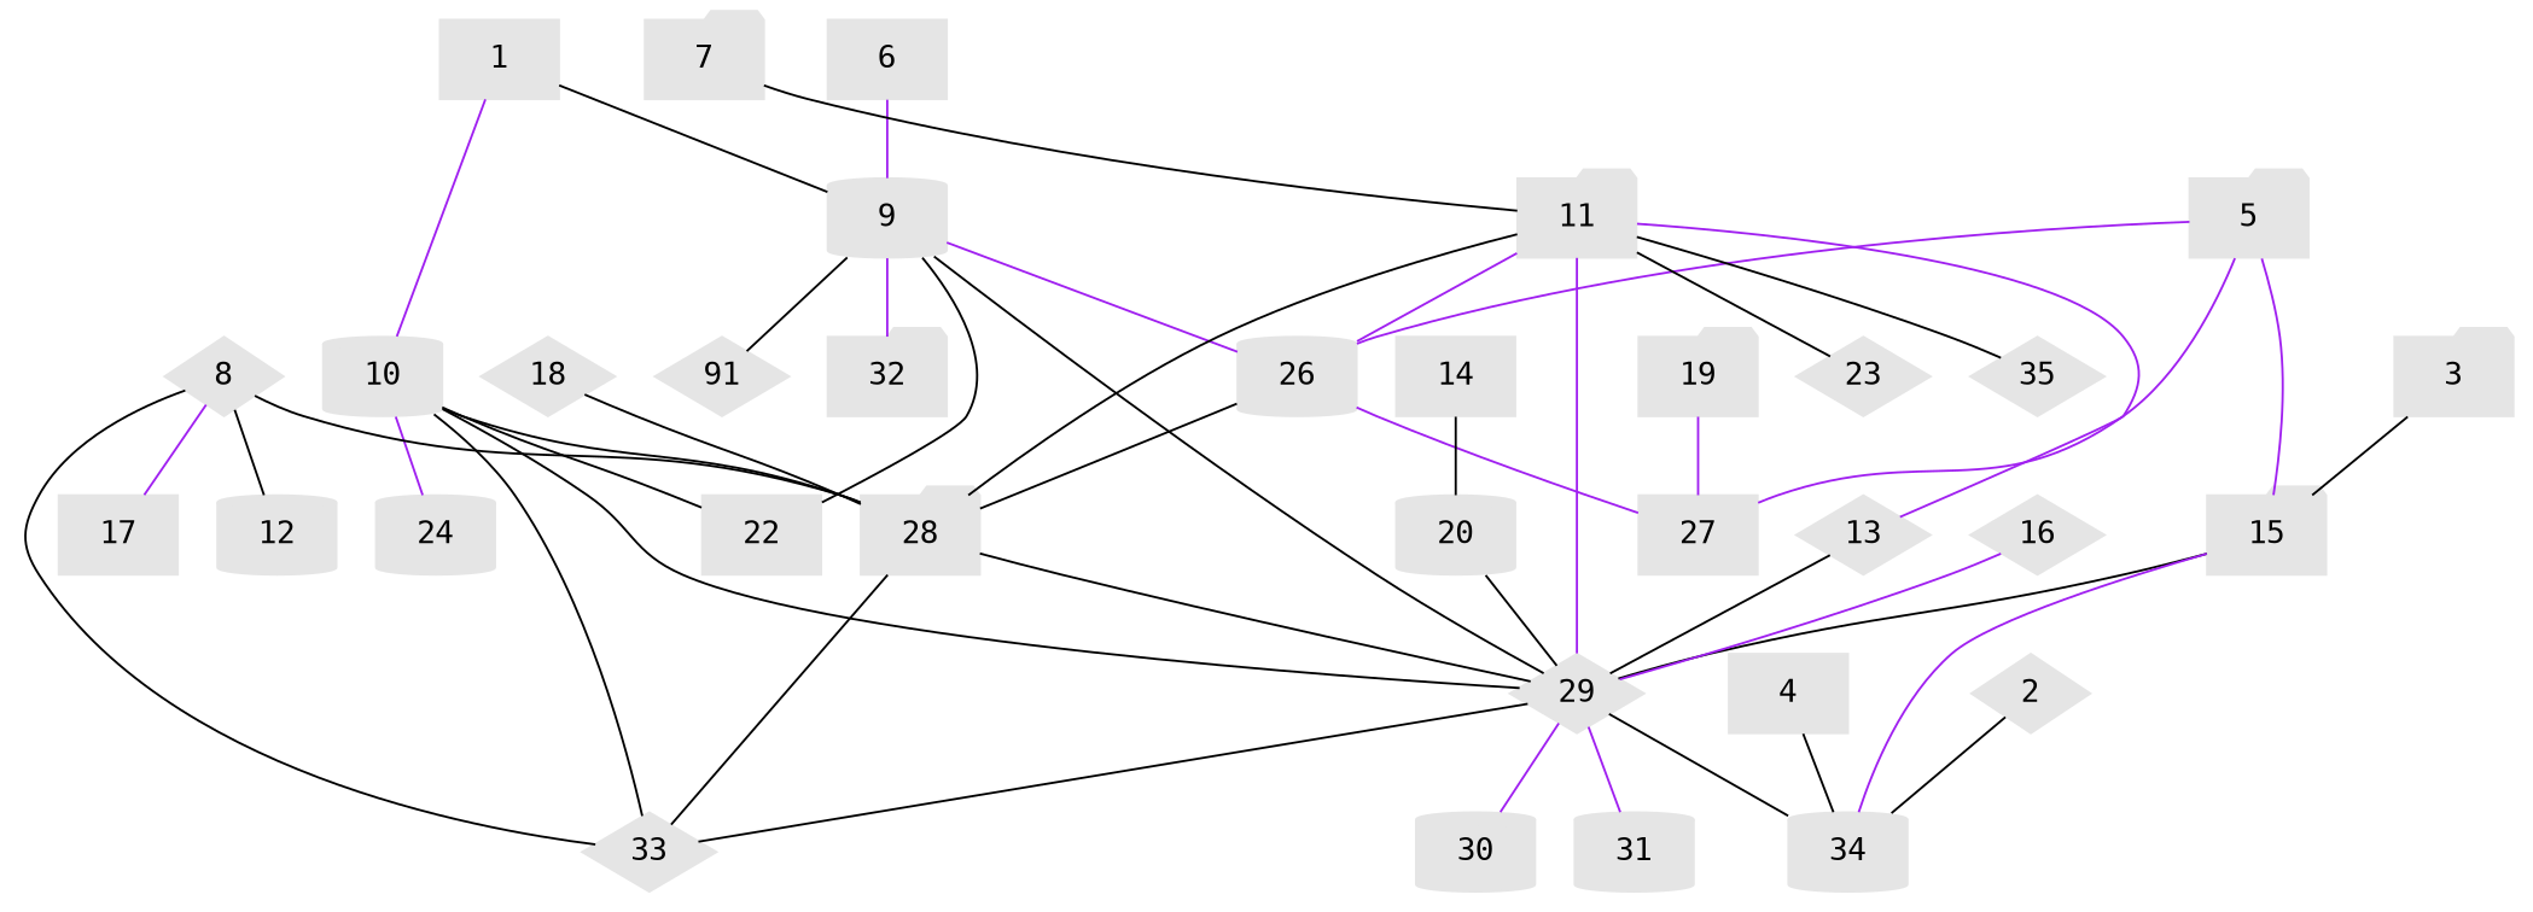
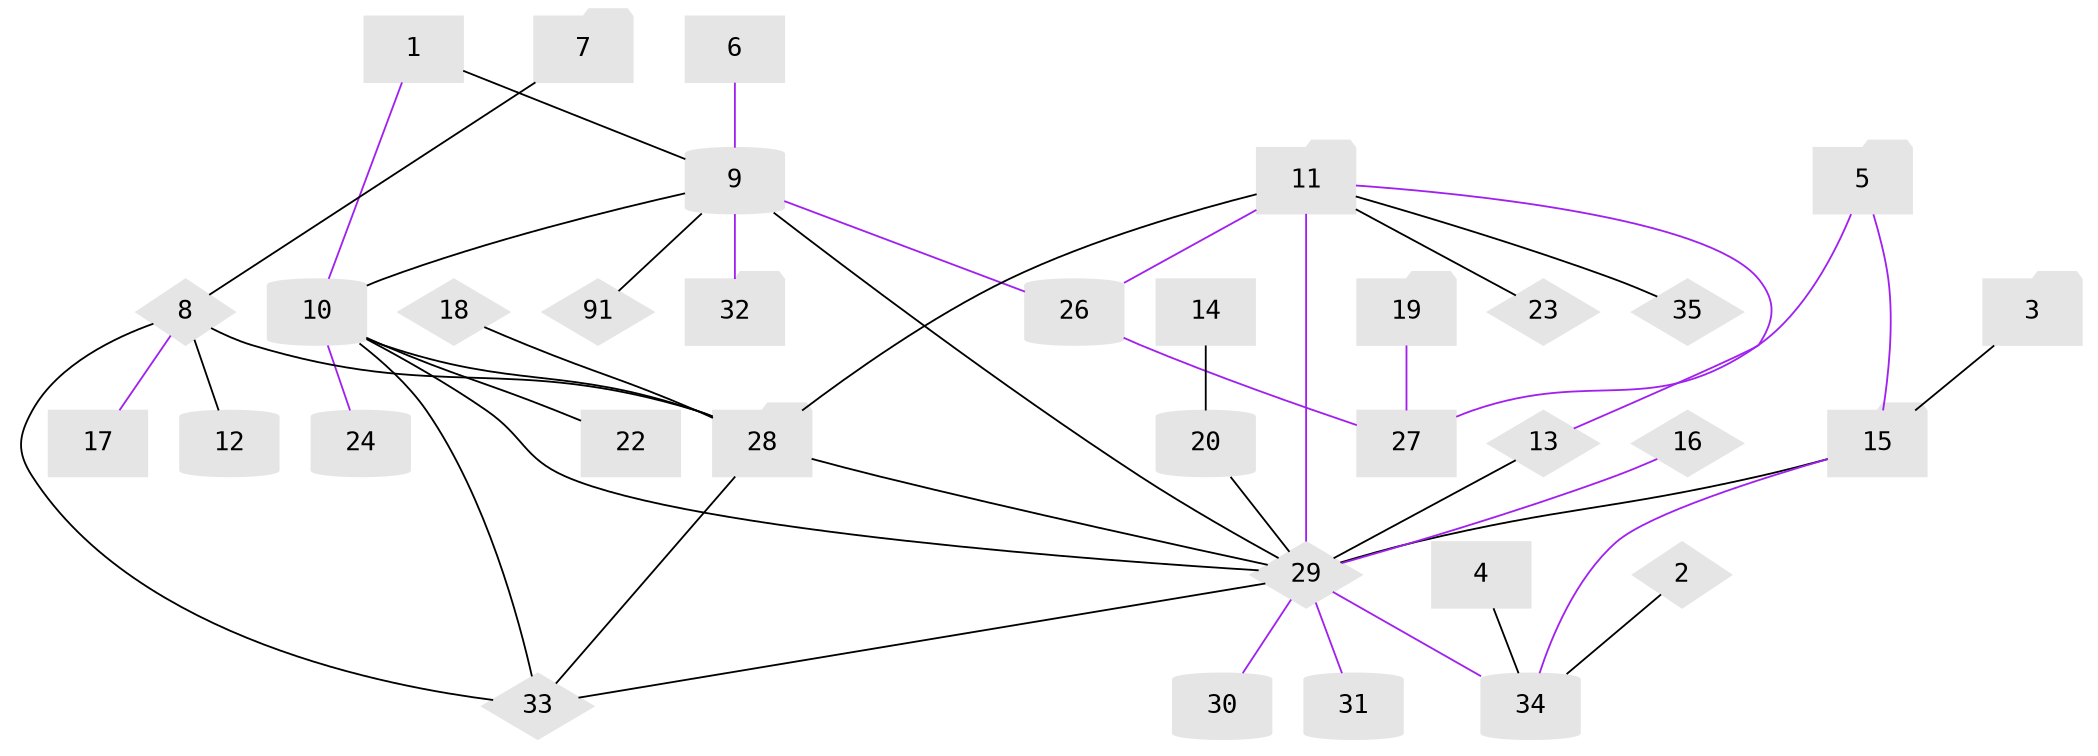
  graph {
    fontname="DejaVu Sans Mono"
    node [color=gray90 fontname="DejaVu Sans Mono" shape=diamond style=filled]
    edge [color=black fontname="DejaVu Sans Mono" weight=1.0]
    1 [shape=box]
    9 [shape=cylinder]
    10 [shape=cylinder]
    26 [shape=cylinder]
    n5 [label=91]
    29
    32 [shape=folder]
    28 [shape=folder]
    33
    22 [shape=box]
    24 [shape=cylinder]
    34 [shape=cylinder]
    2
    3 [shape=folder]
    15 [shape=folder]
    4 [shape=box]
    5 [shape=folder]
    27 [shape=box]
    6 [shape=box]
    7 [shape=folder]
    11 [shape=folder]
    13
    23
    35
    12 [shape=cylinder]
    8
    17 [shape=box]
    20 [shape=cylinder]
    30 [shape=cylinder]
    31 [shape=cylinder]
    14 [shape=box]
    16
    18
    19 [shape=folder]
    1 -- 9
    1 -- 10 [color=purple]
-   9 -- 22
+   9 -- 10
    9 -- 26 [color=purple]
    9 -- n5
    9 -- 29
    9 -- 32 [color=purple]
    10 -- 29
    10 -- 28
    10 -- 33
    10 -- 22
    10 -- 24 [color=purple]
-   26 -- 28
    26 -- 27 [color=purple]
    29 -- 33
-   29 -- 34
+   29 -- 34 [color=purple]
    29 -- 30 [color=purple]
    29 -- 31 [color=purple]
    28 -- 29
    28 -- 33
    2 -- 34
    3 -- 15
    15 -- 29
    15 -- 34 [color=purple]
    4 -- 34
-   5 -- 26 [color=purple]
    5 -- 15 [color=purple]
    5 -- 27 [color=purple]
    6 -- 9 [color=purple]
-   7 -- 11
+   7 -- 8
    11 -- 26 [color=purple]
    11 -- 29 [color=purple weight=2.0]
    11 -- 28
    11 -- 13 [color=purple]
    11 -- 23
    11 -- 35
    13 -- 29
    8 -- 28
    8 -- 33
    8 -- 12
    8 -- 17 [color=purple]
    20 -- 29
    14 -- 20
    16 -- 29 [color=purple]
    18 -- 28
    19 -- 27 [color=purple]
  }
